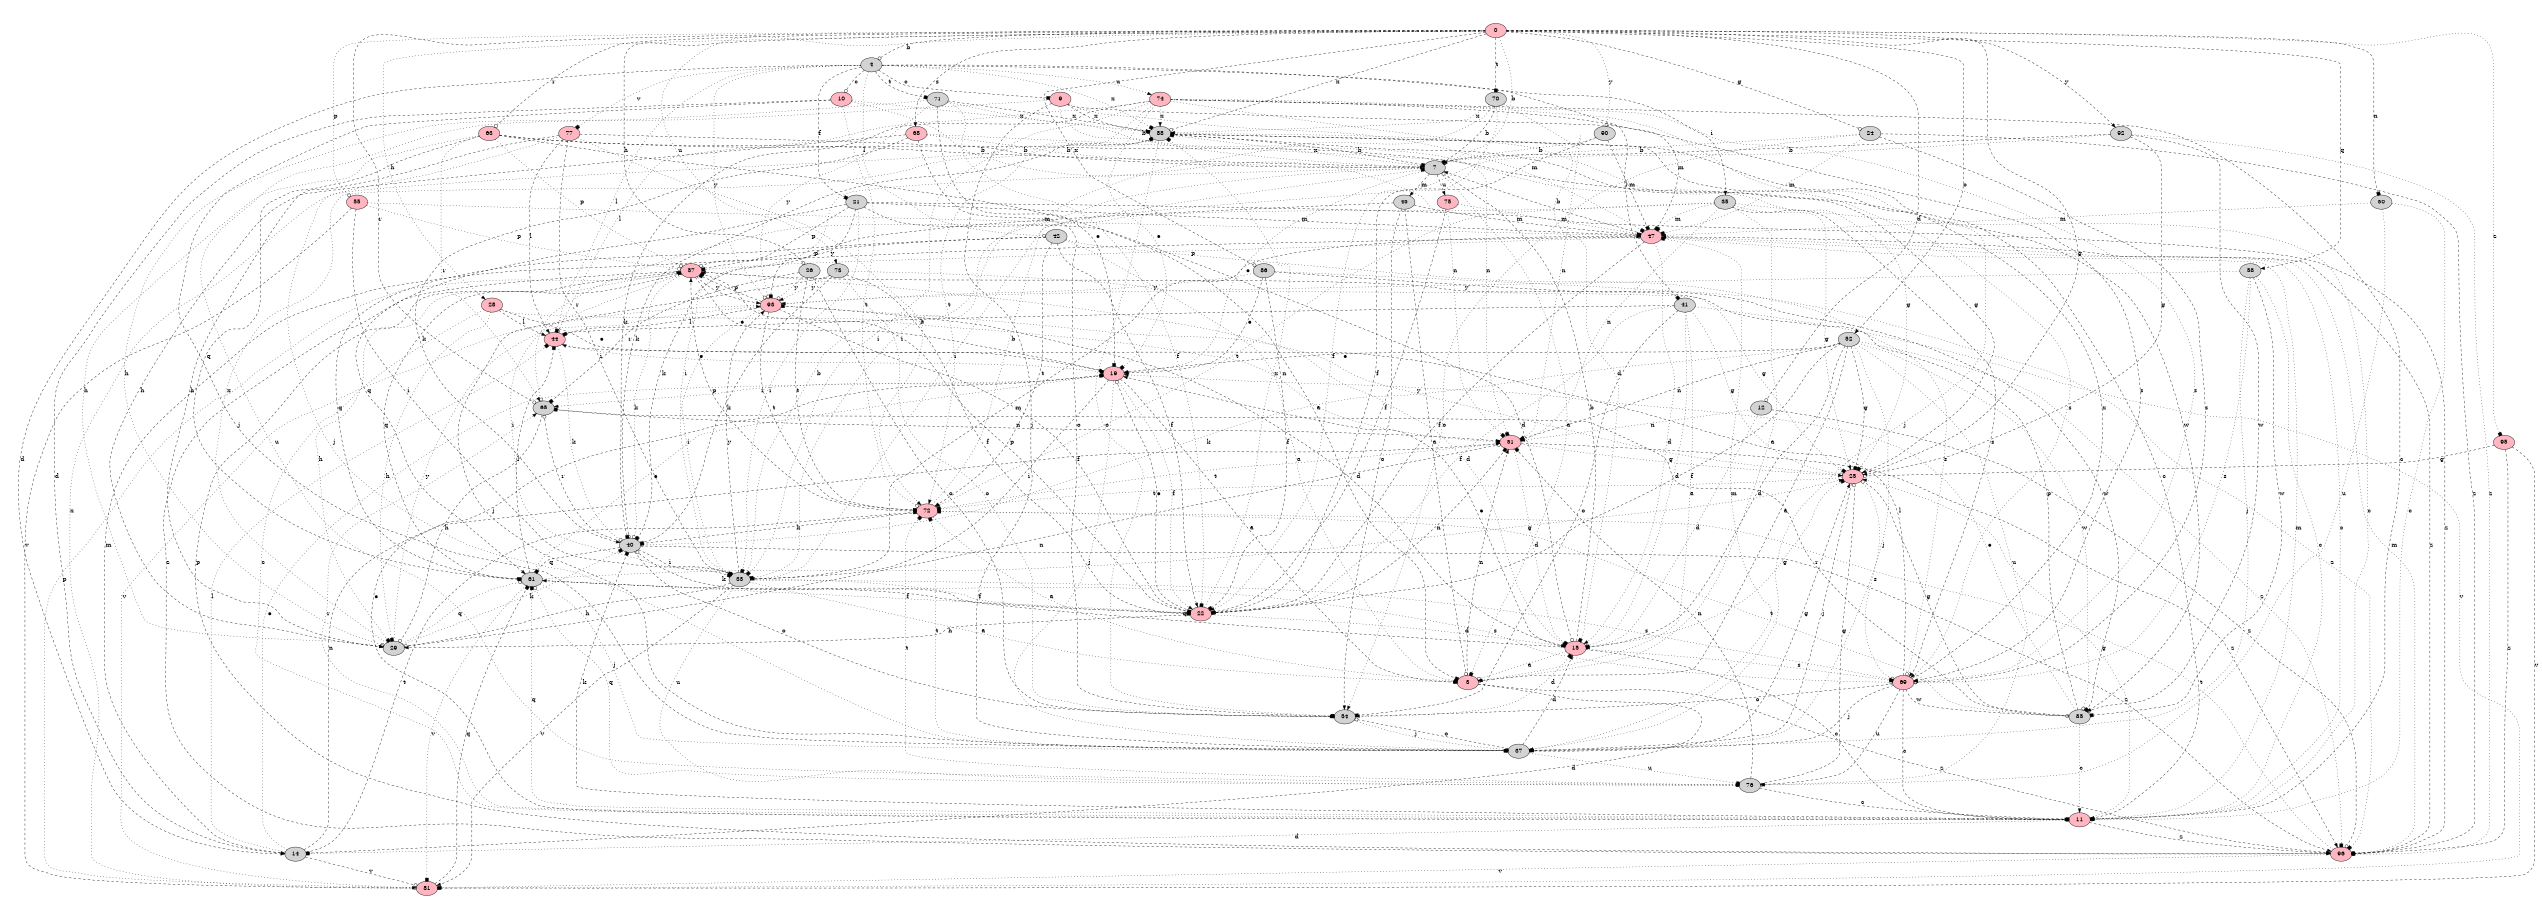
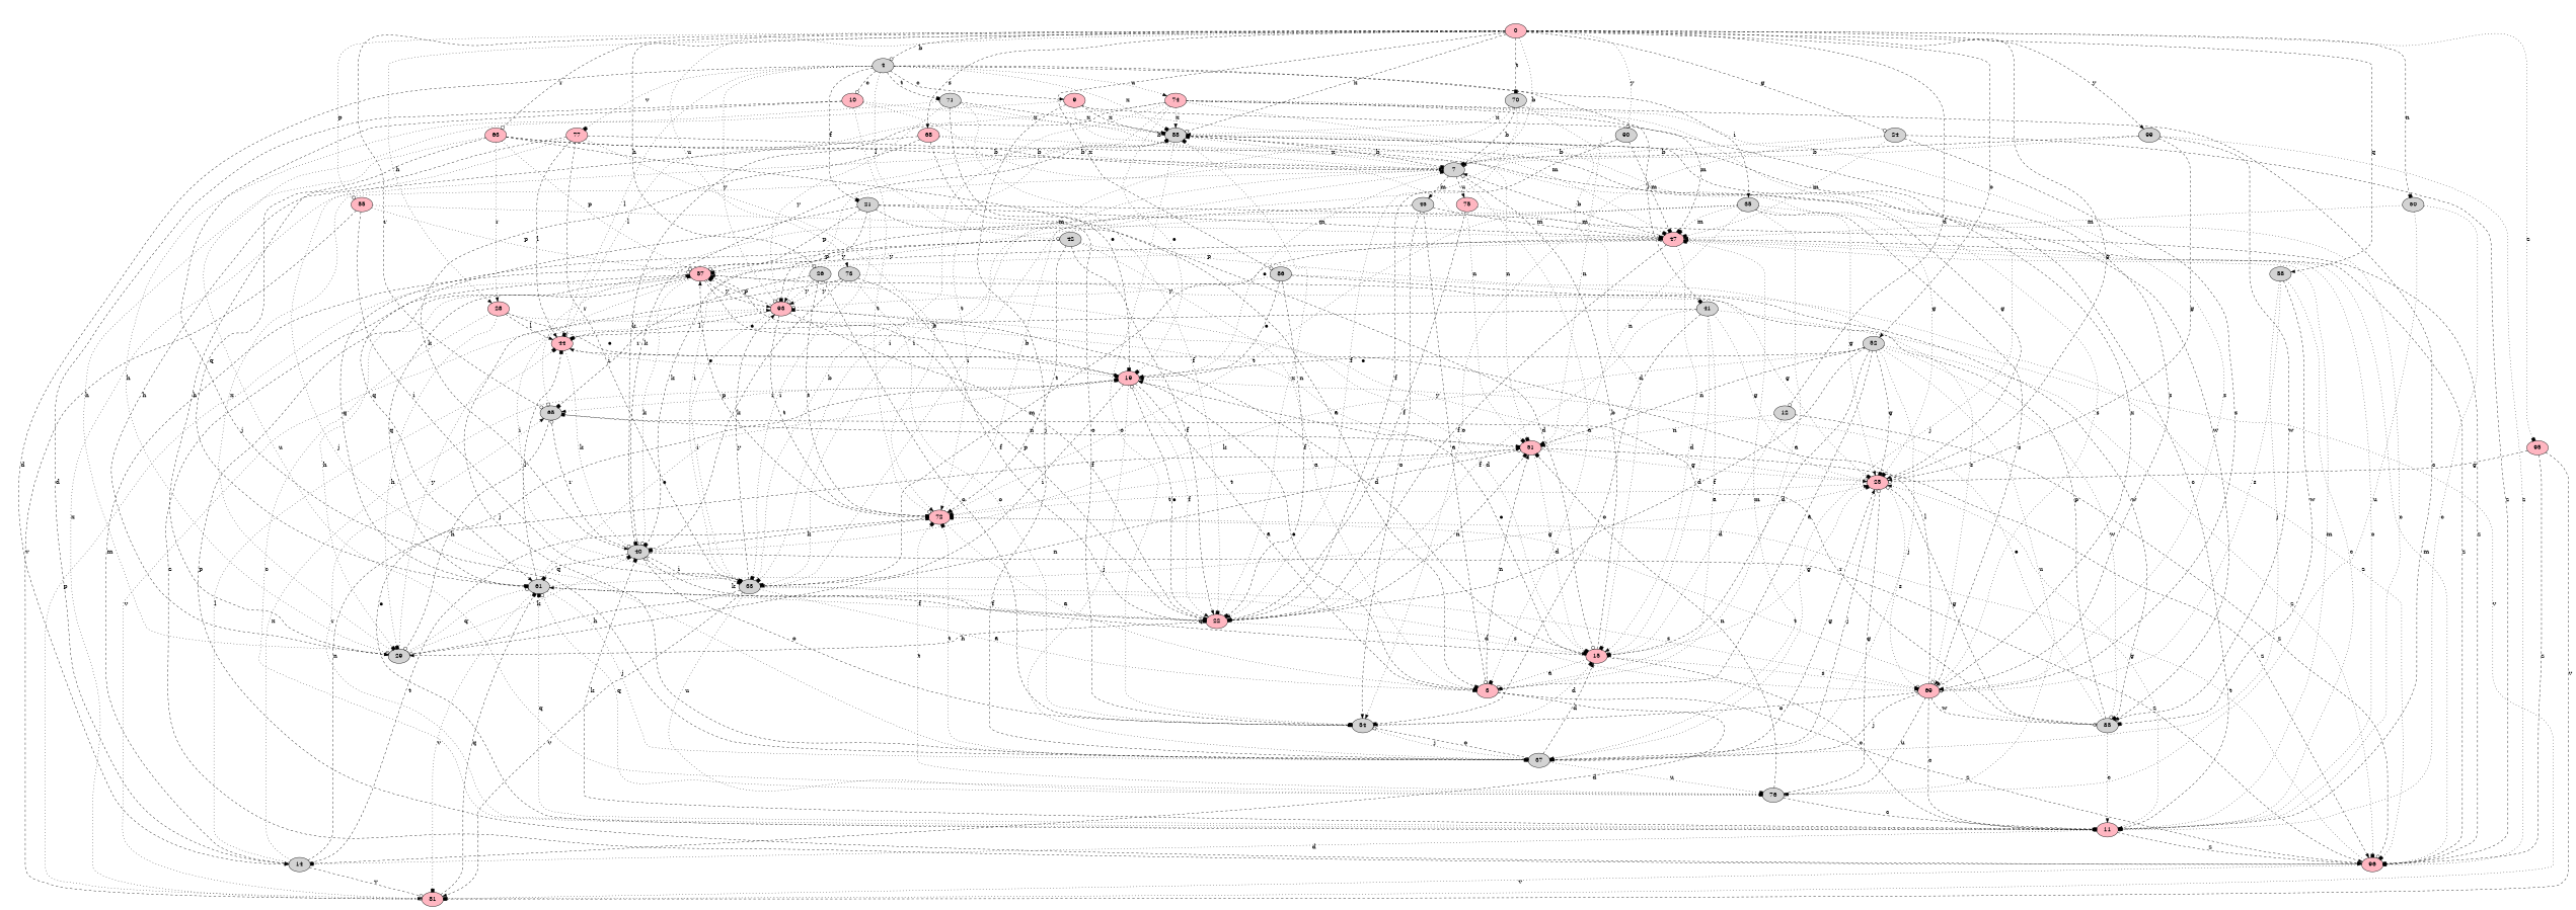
  strict digraph {
    fontname="DejaVu Serif"
    node [fillcolor=lightgrey fontname="DejaVu Serif" style=filled]
    edge [arrowhead=normal fontname="DejaVu Serif" style=dashed]
    0 [fillcolor=lightpink]
    4
    7
    12
    24
    25 [fillcolor=lightpink]
    26
    28 [fillcolor=lightpink]
    50
    52
    55 [fillcolor=lightpink]
    58
    63 [fillcolor=lightpink]
    65
    68 [fillcolor=lightpink]
    70
    73
    86
    88
    90
-   92
+   92 [label=99]
    95 [fillcolor=lightpink]
    14
    9 [fillcolor=lightpink]
    10 [fillcolor=lightpink]
    21
    n27 [label=35]
    41
    42
    44 [fillcolor=lightpink]
    71
    74 [fillcolor=lightpink]
    77 [fillcolor=lightpink]
    93 [fillcolor=lightpink]
    3 [fillcolor=lightpink]
    19 [fillcolor=lightpink]
    33
    45
    75 [fillcolor=lightpink]
    51 [fillcolor=lightpink]
    96 [fillcolor=lightpink]
    15 [fillcolor=lightpink]
    47 [fillcolor=lightpink]
    69 [fillcolor=lightpink]
    54
    37
    72 [fillcolor=lightpink]
    11 [fillcolor=lightpink]
    29
    76
    40
    22 [fillcolor=lightpink]
    85
    81 [fillcolor=lightpink]
    57 [fillcolor=lightpink]
    61
    0 -> 4 [arrowhead=odot label=b]
    0 -> 7 [arrowhead=odot label=b style=dotted]
    0 -> 12 [arrowhead=odot label=d]
    0 -> 24 [arrowhead=odot label=g]
    0 -> 25 [arrowhead=odot label=g]
    0 -> 26 [arrowhead=odot label=h]
    0 -> 28 [label=h style=dotted]
    0 -> 50 [arrowhead=box label=n]
    0 -> 52 [label=o]
    0 -> 55 [arrowhead=odot label=p style=dotted]
    0 -> 58 [label=q]
    0 -> 63 [arrowhead=odot label=r]
    0 -> 65 [arrowhead=odot label=r]
    0 -> 68 [label=s]
    0 -> 70 [arrowhead=box label=t]
    0 -> 73 [label=u style=dotted]
    0 -> 86 [arrowhead=odot label=x]
    0 -> 88 [arrowhead=odot label=x]
    0 -> 90 [arrowhead=odot label=y style=dotted]
    0 -> 92 [label=y]
    0 -> 95 [arrowhead=box label=z style=dotted]
    4 -> 88 [arrowhead=box label=x style=dotted]
    4 -> 14 [label=d]
-   4 -> 9 [arrowhead=box label=c]
+   4 -> 9 [label=c]
    4 -> 10 [arrowhead=odot label=c]
    4 -> 21 [arrowhead=box label=f]
    4 -> n27 [label=i]
    4 -> 41 [arrowhead=box label=l]
    4 -> 42 [arrowhead=odot label=l style=dotted]
    4 -> 44 [arrowhead=box label=l style=dotted]
    4 -> 71 [arrowhead=box label=t]
    4 -> 74 [label=u style=dotted]
    4 -> 77 [arrowhead=box label=v style=dotted]
    4 -> 93 [arrowhead=odot label=y style=dotted]
    7 -> 88 [arrowhead=box label=x style=dotted]
    7 -> 3 [arrowhead=box label=a style=dotted]
    7 -> 19 [label=e style=dotted]
    7 -> 33 [arrowhead=odot label=i style=dotted]
    7 -> 45 [label=m]
    7 -> 75 [label=u]
    12 -> 51 [label=n style=dotted]
    12 -> 96 [arrowhead=odot label=z]
    12 -> 15 [arrowhead=box label=d style=dotted]
    24 -> 7 [arrowhead=odot label=b style=dotted]
    24 -> 96 [arrowhead=odot label=z]
    24 -> 47 [arrowhead=box label=m style=dotted]
    24 -> 69 [arrowhead=odot label=s]
    24 -> 54 [label=o style=dotted]
    25 -> 93 [arrowhead=box label=y style=dotted]
    25 -> 69 [arrowhead=odot label=s style=dotted]
    25 -> 37 [label=j]
    25 -> 72 [arrowhead=odot label=t style=dotted]
    26 -> 65 [arrowhead=box label=r]
    26 -> 93 [arrowhead=odot label=y style=dotted]
    26 -> 54 [arrowhead=box label=o]
    26 -> 72 [arrowhead=box label=t]
    28 -> 44 [label=l]
    28 -> 19 [label=e]
    28 -> 51 [arrowhead=box label=n style=dotted]
    28 -> 11 [label=c style=dotted]
    28 -> 29 [arrowhead=box label=h style=dotted]
    50 -> 47 [label=m style=dotted]
    50 -> 11 [arrowhead=odot label=c style=dotted]
    50 -> 76 [arrowhead=odot label=u style=dotted]
    52 -> 25 [arrowhead=box label=g]
    52 -> 3 [label=a]
    52 -> 19 [label=e]
    52 -> 51 [label=n]
    52 -> 96 [arrowhead=box label=z style=dotted]
    52 -> 15 [arrowhead=box label=d]
    52 -> 37 [label=j style=dotted]
    52 -> 76 [label=u style=dotted]
    52 -> 40 [arrowhead=odot label=k style=dotted]
    52 -> 22 [label=f]
    52 -> 85 [arrowhead=odot label=w style=dotted]
    55 -> 33 [label=i]
    55 -> 47 [arrowhead=odot label=m style=dotted]
    55 -> 81 [arrowhead=odot label=v]
    55 -> 57 [arrowhead=odot label=p style=dotted]
-   58 -> 93 [label=y style=dotted]
+   n27 -> 93 [label=y style=dotted]
    58 -> 69 [arrowhead=odot label=s style=dotted]
    58 -> 37 [arrowhead=box label=j style=dotted]
    58 -> 11 [label=c style=dotted]
    58 -> 85 [arrowhead=box label=w]
    63 -> 7 [label=b]
-   63 -> 65 [label=r style=dotted]
+   63 -> 28 [label=r style=dotted]
    63 -> 3 [arrowhead=box label=a]
    63 -> 29 [arrowhead=odot label=h style=dotted]
    63 -> 85 [label=w]
    63 -> 57 [arrowhead=odot label=p style=dotted]
    63 -> 61 [arrowhead=odot label=q]
    65 -> 51 [label=n]
    65 -> 29 [arrowhead=odot label=h]
    68 -> 7 [arrowhead=odot label=b style=dotted]
    68 -> 25 [arrowhead=box label=g style=dotted]
    68 -> 54 [arrowhead=box label=o]
    68 -> 29 [label=h]
    68 -> 40 [label=k]
    70 -> 7 [arrowhead=box label=b]
    70 -> 88 [label=x style=dotted]
    70 -> 33 [arrowhead=box label=i style=dotted]
    70 -> 51 [label=n style=dotted]
    70 -> 22 [label=f style=dotted]
    73 -> 25 [arrowhead=box label=g style=dotted]
    73 -> 93 [label=y style=dotted]
    73 -> 54 [label=o style=dotted]
    73 -> 37 [label=j]
    73 -> 40 [arrowhead=odot label=k]
    73 -> 22 [arrowhead=box label=f]
    86 -> 93 [arrowhead=odot label=y style=dotted]
    86 -> 19 [label=e]
    86 -> 96 [arrowhead=box label=z style=dotted]
    86 -> 22 [arrowhead=box label=f]
    86 -> 85 [arrowhead=box label=w]
    88 -> 7 [arrowhead=box label=b]
    88 -> 25 [label=g]
    88 -> 69 [label=s style=dotted]
    88 -> 54 [arrowhead=box label=o style=dotted]
    88 -> 11 [label=c]
    88 -> 40 [arrowhead=odot label=k]
    90 -> 7 [label=b style=dotted]
    90 -> 47 [arrowhead=box label=m]
    90 -> 22 [arrowhead=odot label=f]
    92 -> 7 [arrowhead=odot label=b]
    92 -> 25 [label=g]
    92 -> 33 [arrowhead=odot label=i style=dotted]
    92 -> 96 [arrowhead=odot label=z style=dotted]
    92 -> 85 [arrowhead=odot label=w]
    95 -> 25 [arrowhead=odot label=g]
    95 -> 96 [arrowhead=box label=z]
    95 -> 81 [arrowhead=box label=v]
    14 -> 44 [arrowhead=box label=l style=dotted]
-   14 -> 19 [arrowhead=box label=e style=dotted]
+   14 -> 19 [arrowhead=box label=x style=dotted]
    14 -> 51 [label=n]
    14 -> 47 [arrowhead=odot label=m]
    14 -> 72 [arrowhead=box label=t]
    14 -> 81 [arrowhead=odot label=v]
    9 -> 7 [arrowhead=odot label=b style=dotted]
    9 -> 88 [arrowhead=box label=x]
    9 -> 47 [arrowhead=box label=m style=dotted]
    9 -> 69 [label=s]
    9 -> 37 [label=j]
    9 -> 76 [arrowhead=odot label=u style=dotted]
    10 -> 88 [arrowhead=odot label=x style=dotted]
    10 -> 14 [label=d]
    10 -> 51 [arrowhead=box label=n style=dotted]
    10 -> 37 [label=j]
    10 -> 72 [arrowhead=odot label=t style=dotted]
    21 -> 93 [arrowhead=box label=y]
    21 -> 33 [arrowhead=box label=i style=dotted]
    21 -> 96 [arrowhead=box label=z]
    21 -> 15 [arrowhead=odot label=d]
    21 -> 47 [arrowhead=odot label=m]
    21 -> 57 [arrowhead=odot label=p]
    21 -> 61 [label=q]
    n27 -> 25 [label=g style=dotted]
    n27 -> 65 [arrowhead=odot label=r style=dotted]
    n27 -> 3 [arrowhead=odot label=a style=dotted]
    n27 -> 51 [arrowhead=box label=n style=dotted]
    n27 -> 47 [arrowhead=box label=m style=dotted]
    n27 -> 69 [label=s]
    n27 -> 72 [label=t style=dotted]
    n27 -> 11 [arrowhead=box label=c style=dotted]
    41 -> 25 [arrowhead=odot label=g style=dotted]
    41 -> 44 [label=l]
    41 -> 3 [label=a style=dotted]
    41 -> 15 [arrowhead=odot label=d style=dotted]
    41 -> 54 [arrowhead=box label=o]
    41 -> 22 [arrowhead=box label=f style=dotted]
    41 -> 81 [arrowhead=odot label=v style=dotted]
    42 -> 3 [arrowhead=odot label=a style=dotted]
    42 -> 69 [arrowhead=odot label=s style=dotted]
    42 -> 72 [label=t]
    42 -> 22 [label=f]
    42 -> 57 [arrowhead=odot label=p]
    42 -> 61 [label=q]
    44 -> 19 [arrowhead=box label=e style=dotted]
    44 -> 40 [arrowhead=odot label=k style=dotted]
    71 -> 88 [label=x]
    71 -> 93 [arrowhead=odot label=y style=dotted]
    71 -> 19 [arrowhead=box label=e]
    71 -> 51 [arrowhead=box label=n style=dotted]
    71 -> 29 [arrowhead=odot label=h style=dotted]
    71 -> 22 [arrowhead=box label=f style=dotted]
    74 -> 88 [label=x style=dotted]
    74 -> 44 [arrowhead=odot label=l style=dotted]
    74 -> 19 [arrowhead=box label=e style=dotted]
    74 -> 33 [arrowhead=box label=i style=dotted]
    74 -> 15 [arrowhead=box label=d style=dotted]
    74 -> 47 [arrowhead=box label=m]
    74 -> 69 [label=s style=dotted]
    74 -> 37 [label=j style=dotted]
    74 -> 72 [label=t style=dotted]
    74 -> 11 [label=c]
    74 -> 40 [arrowhead=box label=k]
    77 -> 7 [arrowhead=odot label=b]
    77 -> 44 [label=l]
    77 -> 33 [arrowhead=box label=i]
    77 -> 37 [arrowhead=box label=j style=dotted]
    77 -> 72 [label=t style=dotted]
    77 -> 29 [label=h]
    93 -> 44 [arrowhead=box label=l]
    93 -> 33 [arrowhead=odot label=i style=dotted]
    93 -> 15 [arrowhead=box label=d]
    93 -> 72 [arrowhead=box label=t]
    93 -> 22 [arrowhead=box label=f]
    93 -> 81 [label=v style=dotted]
    93 -> 57 [arrowhead=box label=p]
    3 -> 14 [arrowhead=odot label=d]
+   3 -> 19 [label=e]
    3 -> 51 [label=n]
    3 -> 96 [label=z]
    19 -> 65 [label=r style=dotted]
    19 -> 3 [label=a]
    19 -> 33 [label=i]
    19 -> 37 [arrowhead=odot label=j style=dotted]
    19 -> 22 [label=f style=dotted]
    33 -> 7 [arrowhead=odot label=b style=dotted]
    33 -> 93 [label=y]
    33 -> 3 [arrowhead=box label=a style=dotted]
    33 -> 47 [label=m]
    33 -> 69 [label=s style=dotted]
    33 -> 29 [arrowhead=odot label=h]
    33 -> 76 [arrowhead=box label=u style=dotted]
    33 -> 22 [arrowhead=box label=f style=dotted]
    33 -> 81 [label=v]
    45 -> 3 [arrowhead=odot label=a]
    45 -> 47 [arrowhead=box label=m]
    45 -> 54 [label=o]
    45 -> 40 [arrowhead=box label=k]
    75 -> 47 [label=m style=dotted]
    75 -> 22 [label=f]
    51 -> 25 [label=g style=dotted]
    51 -> 96 [label=z]
    51 -> 15 [arrowhead=box label=d style=dotted]
    51 -> 72 [arrowhead=box label=t style=dotted]
    96 -> 47 [label=m style=dotted]
    96 -> 72 [arrowhead=odot label=t style=dotted]
    96 -> 81 [label=v style=dotted]
    96 -> 57 [label=p]
    15 -> 7 [arrowhead=odot label=b]
    15 -> 25 [arrowhead=box label=g style=dotted]
    15 -> 3 [arrowhead=odot label=a style=dotted]
    15 -> 19 [label=e]
    15 -> 69 [arrowhead=box label=s style=dotted]
    15 -> 11 [label=c]
    15 -> 61 [label=q]
    47 -> 7 [label=b]
    47 -> 96 [arrowhead=odot label=z]
    47 -> 15 [label=d style=dotted]
    47 -> 11 [arrowhead=odot label=c style=dotted]
    47 -> 22 [label=f]
    47 -> 57 [arrowhead=box label=p style=dotted]
    69 -> 88 [arrowhead=box label=x]
    69 -> 44 [label=l]
    69 -> 54 [label=o]
    69 -> 37 [label=j]
    69 -> 11 [arrowhead=box label=c]
    69 -> 76 [label=u]
    69 -> 85 [arrowhead=odot label=w]
    54 -> 15 [arrowhead=box label=d style=dotted]
    54 -> 37 [arrowhead=odot label=j style=dotted]
    37 -> 25 [label=g]
    37 -> 15 [label=d]
    37 -> 47 [arrowhead=box label=m style=dotted]
    37 -> 54 [arrowhead=odot label=o]
    37 -> 72 [arrowhead=box label=t style=dotted]
    37 -> 76 [arrowhead=box label=u style=dotted]
    72 -> 7 [arrowhead=box label=b style=dotted]
    72 -> 3 [arrowhead=box label=a style=dotted]
    72 -> 40 [arrowhead=box label=k]
    72 -> 57 [label=p]
    11 -> 25 [label=g style=dotted]
    11 -> 65 [label=r style=dotted]
    11 -> 14 [arrowhead=box label=d style=dotted]
    11 -> 19 [arrowhead=odot label=e]
    11 -> 96 [label=z]
    11 -> 47 [arrowhead=odot label=m style=dotted]
    11 -> 40 [arrowhead=box label=k]
    11 -> 61 [arrowhead=box label=q style=dotted]
    29 -> 88 [arrowhead=box label=x style=dotted]
    29 -> 93 [label=y style=dotted]
    29 -> 51 [arrowhead=odot label=n]
    29 -> 40 [arrowhead=box label=k style=dotted]
    29 -> 61 [arrowhead=odot label=q style=dotted]
    76 -> 25 [arrowhead=odot label=g]
    76 -> 51 [arrowhead=box label=n]
    76 -> 72 [arrowhead=box label=t style=dotted]
    76 -> 11 [arrowhead=box label=c]
    76 -> 61 [arrowhead=odot label=q style=dotted]
    40 -> 65 [arrowhead=odot label=r]
    40 -> 33 [arrowhead=box label=i]
    40 -> 96 [label=z]
    40 -> 54 [label=o]
    40 -> 61 [arrowhead=box label=q]
    22 -> 88 [arrowhead=box label=x style=dotted]
    22 -> 19 [arrowhead=odot label=e]
    22 -> 51 [arrowhead=box label=n]
    22 -> 15 [label=d style=dotted]
    22 -> 29 [label=h]
    22 -> 40 [arrowhead=odot label=k]
    22 -> 57 [arrowhead=box label=p]
    85 -> 25 [arrowhead=odot label=g]
    85 -> 65 [arrowhead=box label=r]
    85 -> 19 [label=e style=dotted]
    85 -> 72 [arrowhead=box label=t style=dotted]
    85 -> 11 [label=c style=dotted]
    85 -> 57 [label=p]
    81 -> 88 [arrowhead=odot label=x style=dotted]
    81 -> 57 [arrowhead=box label=p style=dotted]
    81 -> 61 [arrowhead=box label=q]
    57 -> 93 [label=y]
    57 -> 19 [label=e]
    57 -> 33 [arrowhead=box label=i style=dotted]
    57 -> 96 [label=z]
    57 -> 15 [arrowhead=odot label=d style=dotted]
    57 -> 29 [arrowhead=box label=h style=dotted]
    57 -> 40 [arrowhead=odot label=k style=dotted]
    57 -> 61 [arrowhead=box label=q]
    61 -> 25 [label=g style=dotted]
    61 -> 44 [arrowhead=box label=l]
    61 -> 19 [label=e style=dotted]
    61 -> 69 [arrowhead=odot label=s style=dotted]
    61 -> 37 [label=j style=dotted]
    61 -> 22 [arrowhead=box label=f style=dotted]
    61 -> 81 [arrowhead=box label=v style=dotted]
  }
